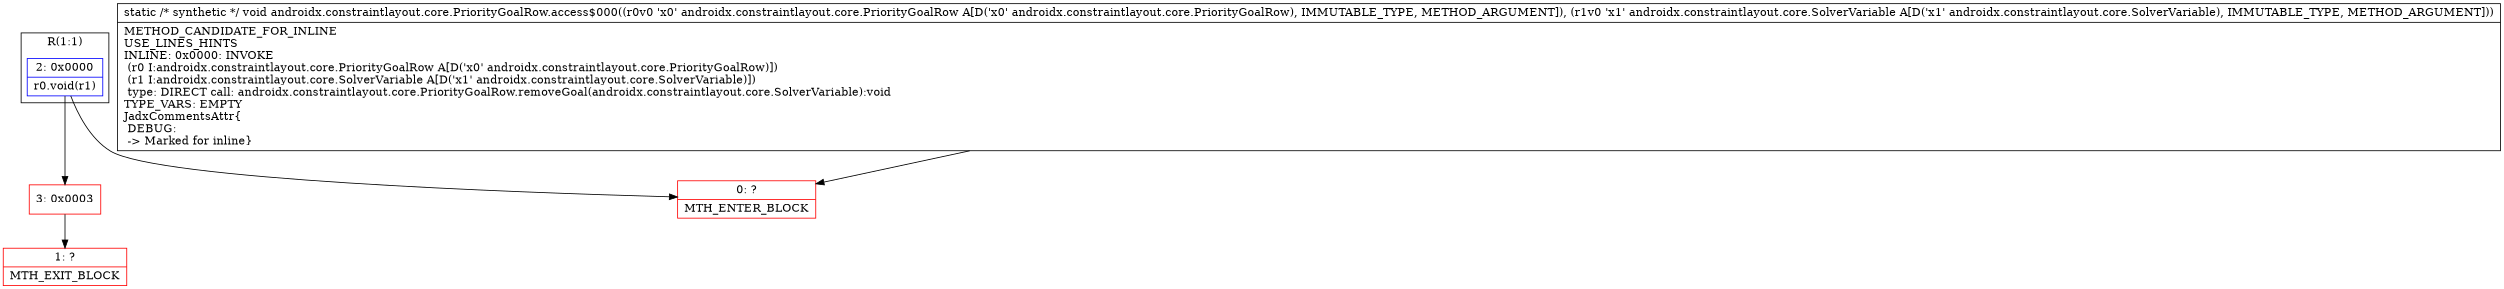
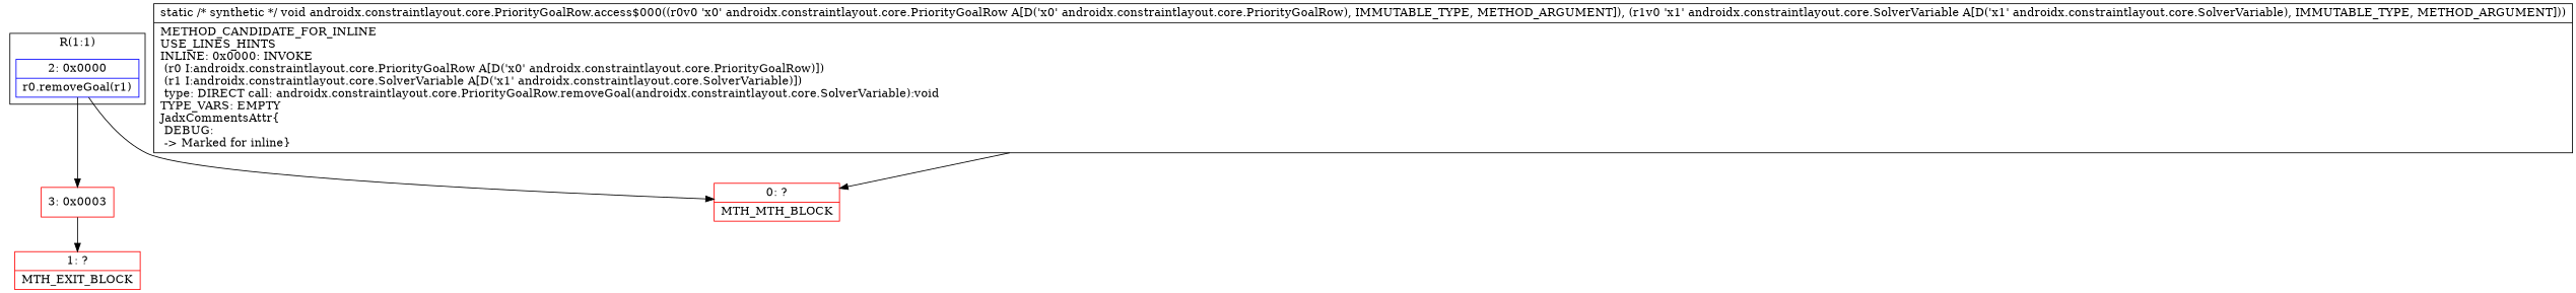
  digraph {
    node [color=red shape=record]
-   n1 [color=blue label="{2\:\ 0x0000|r0.void(r1)\l}"]
+   n1 [color=blue label="{2\:\ 0x0000|r0.removeGoal(r1)\l}"]
    n2 [label="{3\:\ 0x0003}"]
-   n3 [label="{0\:\ ?|MTH_ENTER_BLOCK\l}"]
+   n3 [label="{0\:\ ?|MTH_MTH_BLOCK\l}"]
    n4 [label="{1\:\ ?|MTH_EXIT_BLOCK\l}"]
    n5 [label="{static \/* synthetic *\/ void androidx.constraintlayout.core.PriorityGoalRow.access$000((r0v0 'x0' androidx.constraintlayout.core.PriorityGoalRow A[D('x0' androidx.constraintlayout.core.PriorityGoalRow), IMMUTABLE_TYPE, METHOD_ARGUMENT]), (r1v0 'x1' androidx.constraintlayout.core.SolverVariable A[D('x1' androidx.constraintlayout.core.SolverVariable), IMMUTABLE_TYPE, METHOD_ARGUMENT]))  | METHOD_CANDIDATE_FOR_INLINE\lUSE_LINES_HINTS\lINLINE: 0x0000: INVOKE  \l  (r0 I:androidx.constraintlayout.core.PriorityGoalRow A[D('x0' androidx.constraintlayout.core.PriorityGoalRow)])\l  (r1 I:androidx.constraintlayout.core.SolverVariable A[D('x1' androidx.constraintlayout.core.SolverVariable)])\l type: DIRECT call: androidx.constraintlayout.core.PriorityGoalRow.removeGoal(androidx.constraintlayout.core.SolverVariable):void\lTYPE_VARS: EMPTY\lJadxCommentsAttr\{\l DEBUG: \l \-\> Marked for inline\}\l}" color=""]
    subgraph cluster_1 {
      label="R(1:1)"
      n1
    }
    n1 -> n2
    n1 -> n3
    n2 -> n4
    n5 -> n3
  }
